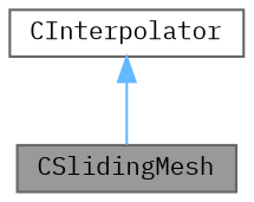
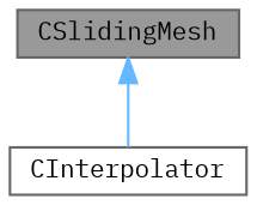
  digraph {
    fontname="IBM Plex Mono"
    node [color=gray40 fontname="IBM Plex Mono" fontsize=10 shape=box style=filled]
    n1 [fillcolor=grey60 fontcolor=black height=0.2 label=CSlidingMesh width=0.4]
    n2 [fillcolor=white height=0.2 label=CInterpolator width=0.4]
-   n2 -> n1 [color=steelblue1 dir=back fontname="IBM Plex Mono" fontsize=10 labelfontname=Helvetica labelfontsize=10 style=solid]
+   n1 -> n2 [color=steelblue1 dir=back fontname="IBM Plex Mono" fontsize=10 labelfontname=Helvetica labelfontsize=10 style=solid]
  }
